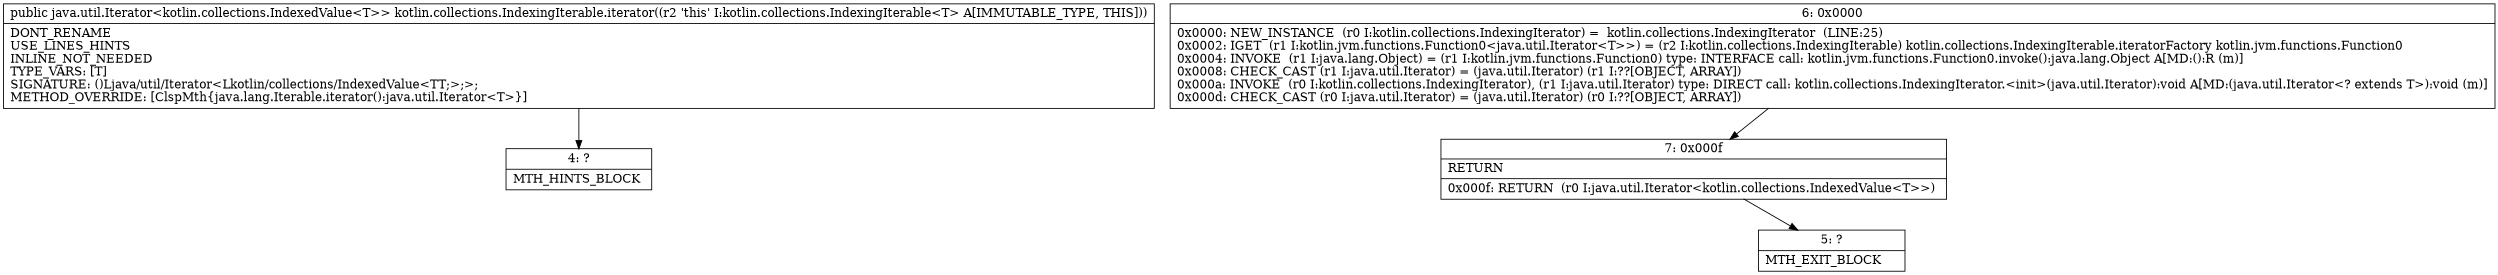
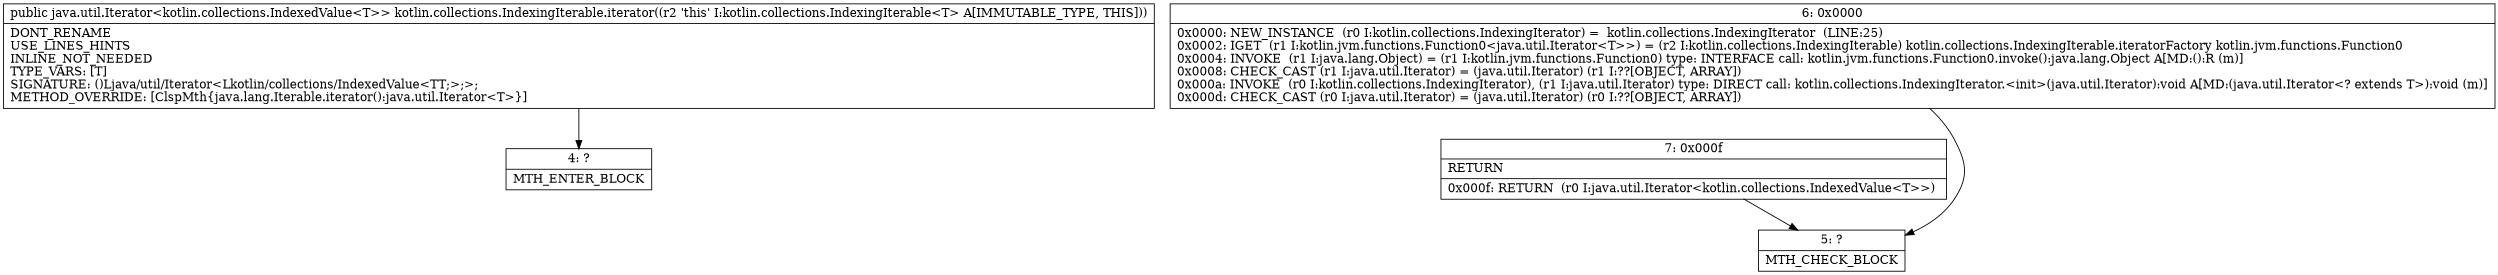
  digraph {
    node [shape=record]
-   n1 [label="{4\:\ ?|MTH_HINTS_BLOCK\l}"]
+   n1 [label="{4\:\ ?|MTH_ENTER_BLOCK\l}"]
    n2 [label="{6\:\ 0x0000|0x0000: NEW_INSTANCE  (r0 I:kotlin.collections.IndexingIterator) =  kotlin.collections.IndexingIterator  (LINE:25)\l0x0002: IGET  (r1 I:kotlin.jvm.functions.Function0\<java.util.Iterator\<T\>\>) = (r2 I:kotlin.collections.IndexingIterable) kotlin.collections.IndexingIterable.iteratorFactory kotlin.jvm.functions.Function0 \l0x0004: INVOKE  (r1 I:java.lang.Object) = (r1 I:kotlin.jvm.functions.Function0) type: INTERFACE call: kotlin.jvm.functions.Function0.invoke():java.lang.Object A[MD:():R (m)]\l0x0008: CHECK_CAST (r1 I:java.util.Iterator) = (java.util.Iterator) (r1 I:??[OBJECT, ARRAY]) \l0x000a: INVOKE  (r0 I:kotlin.collections.IndexingIterator), (r1 I:java.util.Iterator) type: DIRECT call: kotlin.collections.IndexingIterator.\<init\>(java.util.Iterator):void A[MD:(java.util.Iterator\<? extends T\>):void (m)]\l0x000d: CHECK_CAST (r0 I:java.util.Iterator) = (java.util.Iterator) (r0 I:??[OBJECT, ARRAY]) \l}"]
    n3 [label="{7\:\ 0x000f|RETURN\l|0x000f: RETURN  (r0 I:java.util.Iterator\<kotlin.collections.IndexedValue\<T\>\>) \l}"]
-   n4 [label="{5\:\ ?|MTH_EXIT_BLOCK\l}"]
+   n4 [label="{5\:\ ?|MTH_CHECK_BLOCK\l}"]
    n5 [label="{public java.util.Iterator\<kotlin.collections.IndexedValue\<T\>\> kotlin.collections.IndexingIterable.iterator((r2 'this' I:kotlin.collections.IndexingIterable\<T\> A[IMMUTABLE_TYPE, THIS]))  | DONT_RENAME\lUSE_LINES_HINTS\lINLINE_NOT_NEEDED\lTYPE_VARS: [T]\lSIGNATURE: ()Ljava\/util\/Iterator\<Lkotlin\/collections\/IndexedValue\<TT;\>;\>;\lMETHOD_OVERRIDE: [ClspMth\{java.lang.Iterable.iterator():java.util.Iterator\<T\>\}]\l}"]
-   n2 -> n3
+   n2 -> n4
    n3 -> n4
    n5 -> n1
  }
